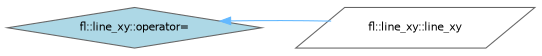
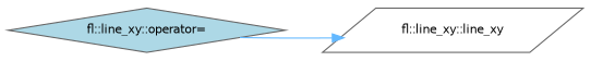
  digraph {
    rankdir=LR
    node [fontname=Helvetica fontsize=10 style=filled]
    n1 [color=gray40 fillcolor=lightblue fontcolor=black height=0.2 label="fl::line_xy::operator=" shape=diamond width=0.4]
    n2 [color=grey40 fillcolor=white height=0.2 label="fl::line_xy::line_xy" shape=parallelogram width=0.4]
-   n2 -> n1 [color=steelblue1 fontname=Helvetica fontsize=10 labelfontname=Helvetica labelfontsize=10 style=solid]
+   n1 -> n2 [color=steelblue1 fontname=Helvetica fontsize=10 labelfontname=Helvetica labelfontsize=10 style=solid]
  }
